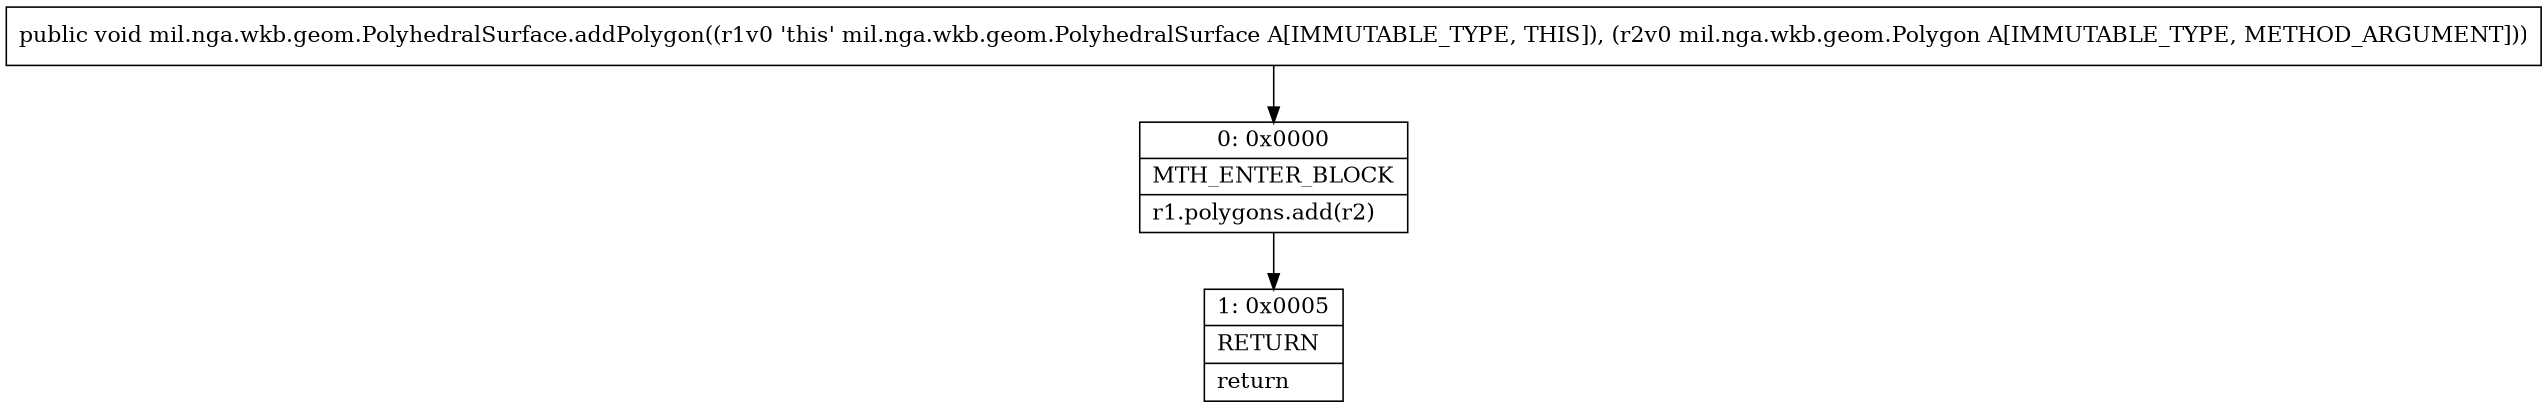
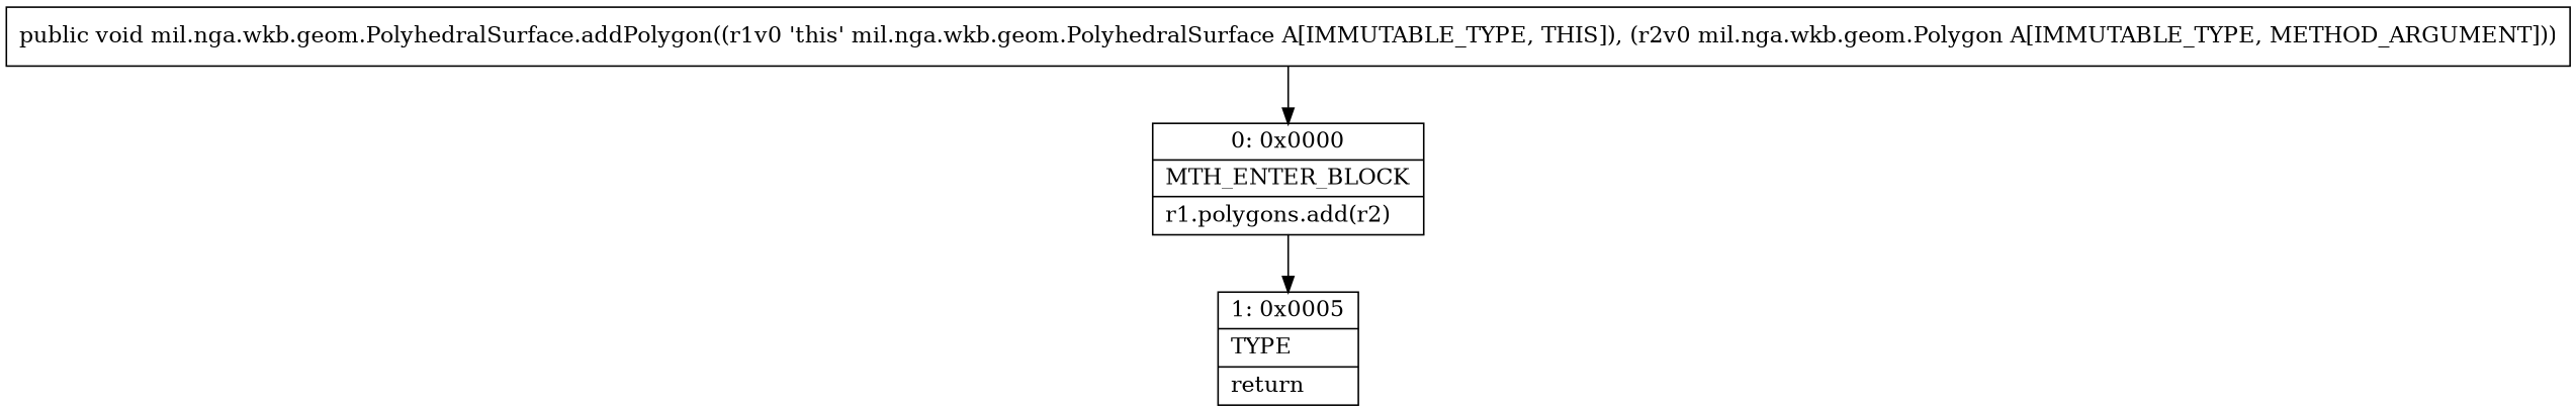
  digraph {
    node [shape=record]
    n1 [label="{0\:\ 0x0000|MTH_ENTER_BLOCK\l|r1.polygons.add(r2)\l}"]
-   n2 [label="{1\:\ 0x0005|RETURN\l|return\l}"]
+   n2 [label="{1\:\ 0x0005|TYPE\l|return\l}"]
    n3 [label="{public void mil.nga.wkb.geom.PolyhedralSurface.addPolygon((r1v0 'this' mil.nga.wkb.geom.PolyhedralSurface A[IMMUTABLE_TYPE, THIS]), (r2v0 mil.nga.wkb.geom.Polygon A[IMMUTABLE_TYPE, METHOD_ARGUMENT])) }"]
    n1 -> n2
    n3 -> n1
  }
